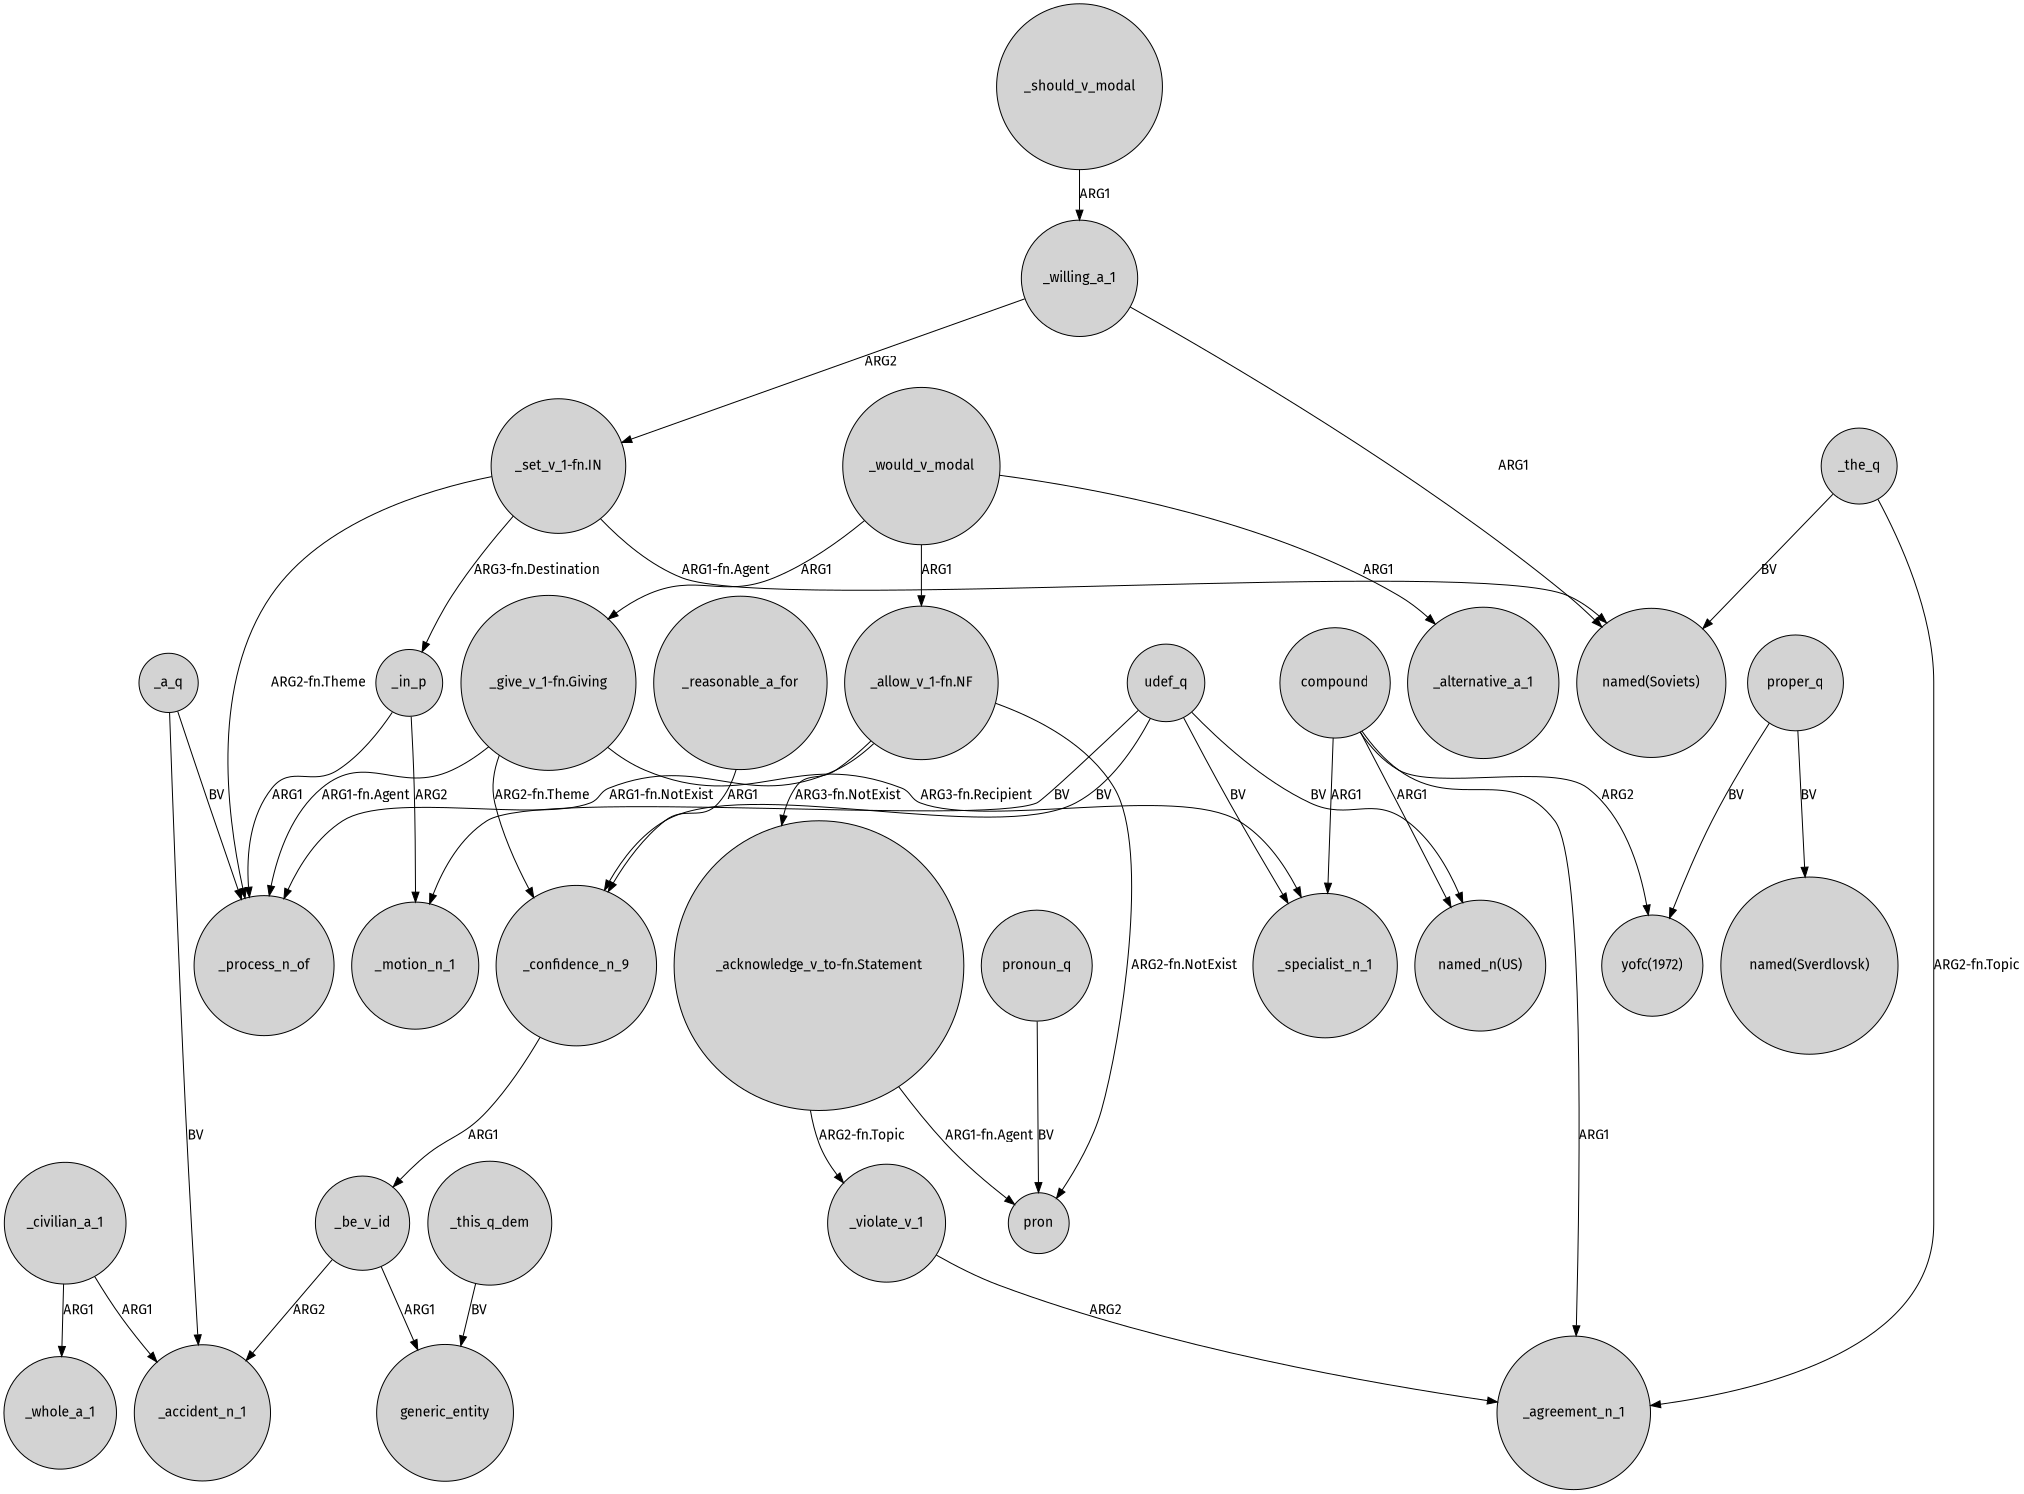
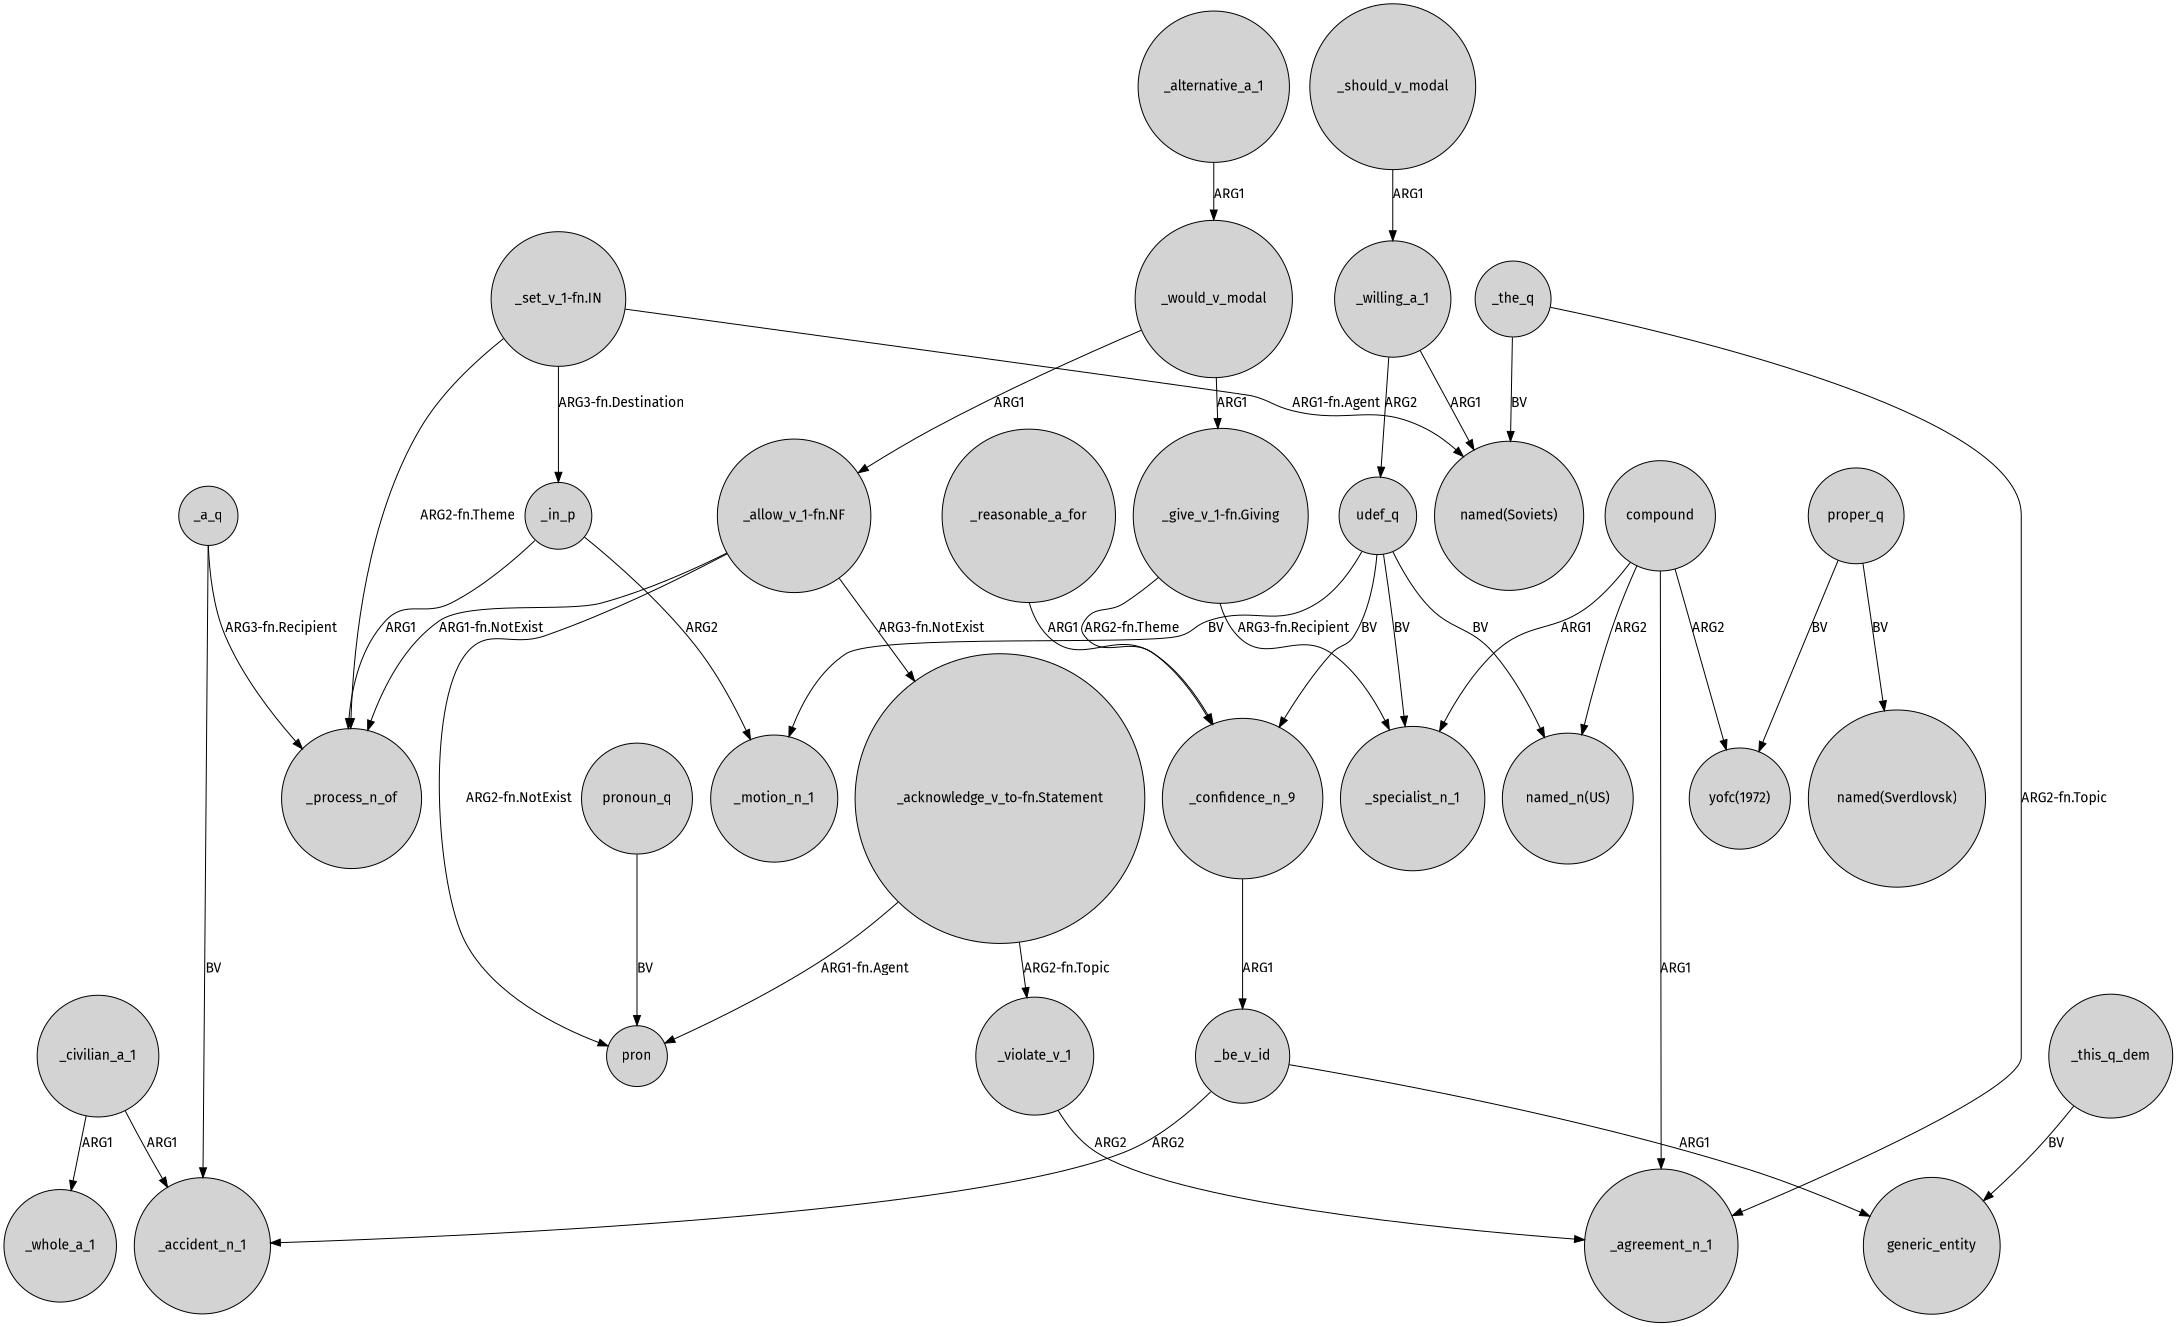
  digraph {
    fontname="Fira Sans"
    node [fontname="Fira Sans" shape=circle style=filled]
    edge [fontname="Fira Sans"]
    udef_q
    _specialist_n_1
    "named_n(US)"
    n4 [label=_confidence_n_9]
    _motion_n_1
    _be_v_id
    _willing_a_1
    "_set_v_1-fn.IN"
    "named(Soviets)"
    _process_n_of
    _in_p
    "_acknowledge_v_to-fn.Statement"
    pron
    _violate_v_1
    _agreement_n_1
    "_give_v_1-fn.Giving"
    proper_q
    "named(Sverdlovsk)"
    "yofc(1972)"
    compound
    _accident_n_1
    generic_entity
    _civilian_a_1
    _whole_a_1
    _would_v_modal
    "_allow_v_1-fn.NF"
    _a_q
    _the_q
    pronoun_q
    _this_q_dem
    _should_v_modal
    _reasonable_a_for
    _alternative_a_1
    udef_q -> _specialist_n_1 [label=BV]
    udef_q -> "named_n(US)" [label=BV]
    udef_q -> n4 [label=BV]
    udef_q -> _motion_n_1 [label=BV]
    n4 -> _be_v_id [label=ARG1]
    _be_v_id -> _accident_n_1 [label=ARG2]
    _be_v_id -> generic_entity [label=ARG1]
-   _willing_a_1 -> "_set_v_1-fn.IN" [label=ARG2]
+   _willing_a_1 -> udef_q [label=ARG2]
    _willing_a_1 -> "named(Soviets)" [label=ARG1]
    "_set_v_1-fn.IN" -> "named(Soviets)" [label="ARG1-fn.Agent"]
    "_set_v_1-fn.IN" -> _process_n_of [label="ARG2-fn.Theme"]
    "_set_v_1-fn.IN" -> _in_p [label="ARG3-fn.Destination"]
    _in_p -> _motion_n_1 [label=ARG2]
    _in_p -> _process_n_of [label=ARG1]
    "_acknowledge_v_to-fn.Statement" -> pron [label="ARG1-fn.Agent"]
    "_acknowledge_v_to-fn.Statement" -> _violate_v_1 [label="ARG2-fn.Topic"]
    _violate_v_1 -> _agreement_n_1 [label=ARG2]
    "_give_v_1-fn.Giving" -> _specialist_n_1 [label="ARG3-fn.Recipient"]
    "_give_v_1-fn.Giving" -> n4 [label="ARG2-fn.Theme"]
-   "_give_v_1-fn.Giving" -> _process_n_of [label="ARG1-fn.Agent"]
    proper_q -> "named(Sverdlovsk)" [label=BV]
    proper_q -> "yofc(1972)" [label=BV]
    compound -> _specialist_n_1 [label=ARG1]
-   compound -> "named_n(US)" [label=ARG1]
+   compound -> "named_n(US)" [label=ARG2]
    compound -> _agreement_n_1 [label=ARG1]
    compound -> "yofc(1972)" [label=ARG2]
    _civilian_a_1 -> _accident_n_1 [label=ARG1]
    _civilian_a_1 -> _whole_a_1 [label=ARG1]
    _would_v_modal -> "_give_v_1-fn.Giving" [label=ARG1]
    _would_v_modal -> "_allow_v_1-fn.NF" [label=ARG1]
    "_allow_v_1-fn.NF" -> _process_n_of [label="ARG1-fn.NotExist"]
    "_allow_v_1-fn.NF" -> "_acknowledge_v_to-fn.Statement" [label="ARG3-fn.NotExist"]
    "_allow_v_1-fn.NF" -> pron [label="ARG2-fn.NotExist"]
-   _a_q -> _process_n_of [label=BV]
+   _a_q -> _process_n_of [label="ARG3-fn.Recipient"]
    _a_q -> _accident_n_1 [label=BV]
    _the_q -> "named(Soviets)" [label=BV]
    _the_q -> _agreement_n_1 [label="ARG2-fn.Topic"]
    pronoun_q -> pron [label=BV]
    _this_q_dem -> generic_entity [label=BV]
    _should_v_modal -> _willing_a_1 [label=ARG1]
    _reasonable_a_for -> n4 [label=ARG1]
-   _would_v_modal -> _alternative_a_1 [label=ARG1]
+   _alternative_a_1 -> _would_v_modal [label=ARG1]
  }
